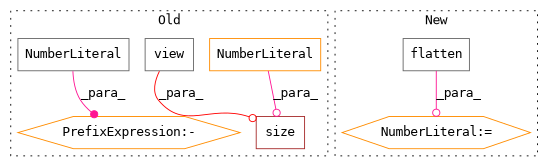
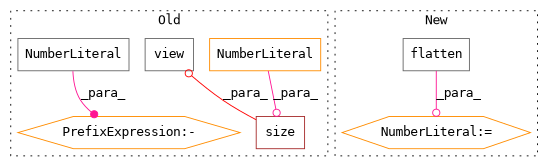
  digraph {
    fontname="DejaVu Sans Mono"
    node [a=32 color=gray40 fontname="DejaVu Sans Mono" l=1 shape=box]
    edge [arrowhead=odot color=deeppink fontname="DejaVu Sans Mono"]
    n1 [l="5,1" label=view s="6978,6995"]
    n2 [a=38 color=darkorange label="PrefixExpression:-" s=6993 shape=hexagon]
    n3 [a=34 label=NumberLiteral s=6994]
    n4 [color=brown l="5,1" label=size s="6985,6991"]
    n5 [a=34 color=darkorange label=NumberLiteral s=6990]
    n6 [l="8,1" label=flatten s="6567,6576"]
    n7 [a=7 color=darkorange label="NumberLiteral:=" s=6564 shape=hexagon]
    subgraph cluster_1 {
      label=Old
      style=dotted
      n1
      n2
      n3
      n4
      n5
    }
    subgraph cluster_2 {
      label=New
      style=dotted
      n6
      n7
    }
    n3 -> n2 [arrowhead=dot label=_para_]
-   n1 -> n4 [color=red label=_para_]
+   n4 -> n1 [color=red label=_para_]
    n5 -> n4 [label=_para_]
    n6 -> n7 [label=_para_]
  }
